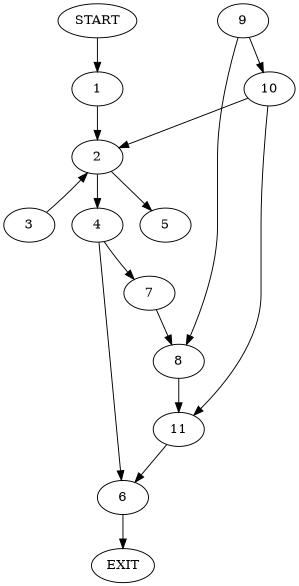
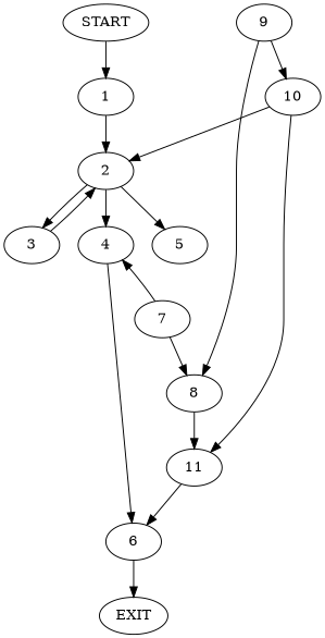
  digraph {
    n1 [label=START]
    1
    2
    3
    4
    5
    6
    7
    n9 [label=EXIT]
    8
    11
    9
    10
    n1 -> 1
    1 -> 2
+   2 -> 3
    2 -> 4
    2 -> 5
    3 -> 2
    4 -> 6
-   4 -> 7
+   7 -> 4
    6 -> n9
    7 -> 8
    8 -> 11
    11 -> 6
    9 -> 8
    9 -> 10
    10 -> 2
    10 -> 11
  }
